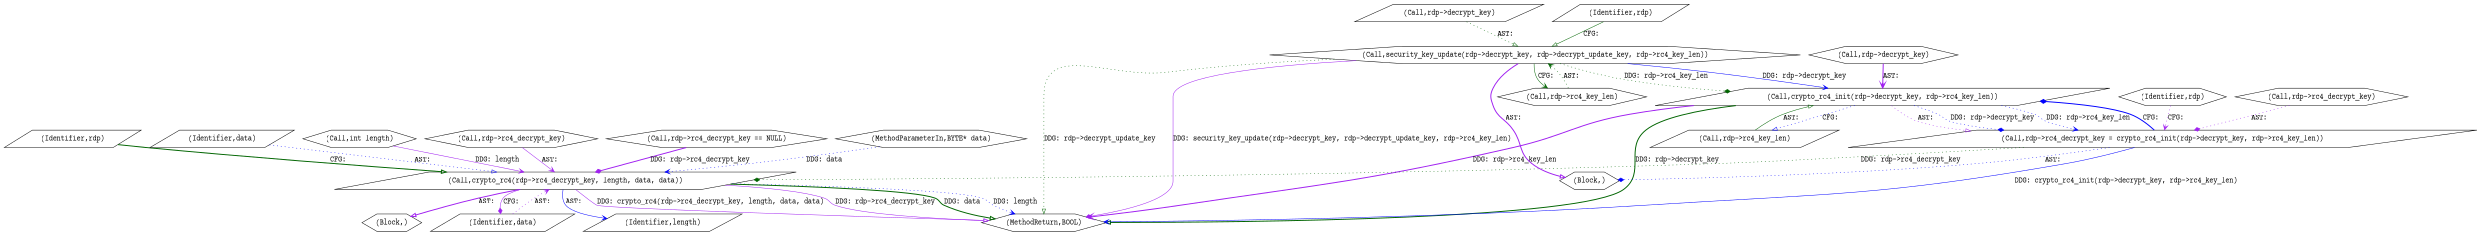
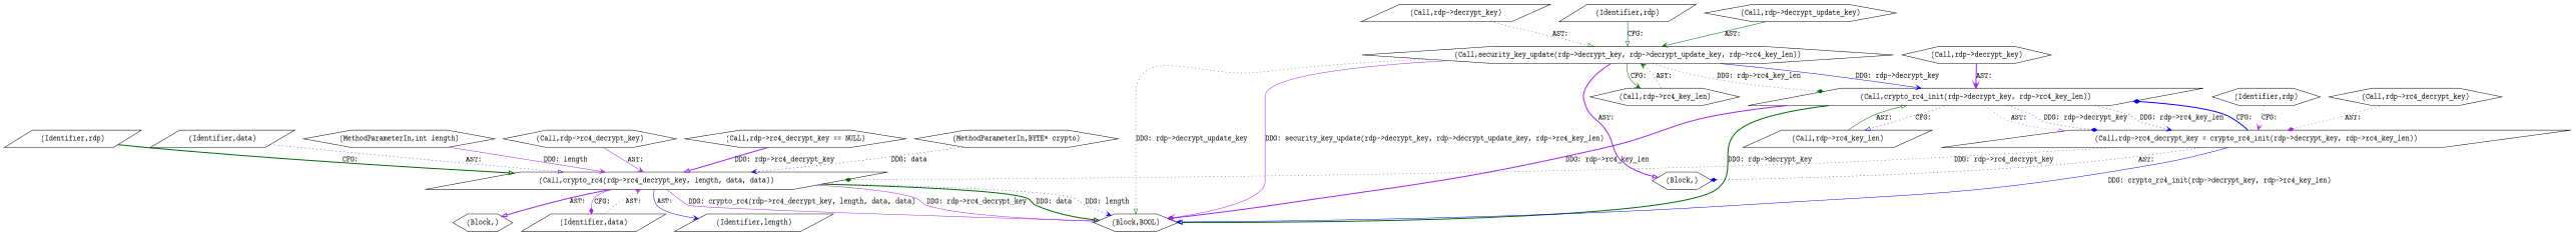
  digraph {
    fontname="Courier Prime"
    node [fontname="Courier Prime" shape=hexagon]
    edge [arrowhead=onormal color=purple fontname="Courier Prime" style=dotted]
    n1 [label="(Call,crypto_rc4_init(rdp->decrypt_key, rdp->rc4_key_len))" shape=parallelogram]
    n2 [label="(Call,rdp->rc4_decrypt_key = crypto_rc4_init(rdp->decrypt_key, rdp->rc4_key_len))" shape=parallelogram]
    n3 [label="(Call,rdp->rc4_key_len)" shape=parallelogram]
-   n4 [label="(MethodReturn,BOOL)"]
+   n4 [label="(Block,BOOL)"]
    n5 [label="(Block,)"]
    n6 [label="(Call,crypto_rc4(rdp->rc4_decrypt_key, length, data, data))" shape=parallelogram]
    n7 [label="(Call,security_key_update(rdp->decrypt_key, rdp->decrypt_update_key, rdp->rc4_key_len))"]
    n8 [label="(Call,rdp->rc4_key_len)"]
    n9 [label="(Block,)"]
    n10 [label="(Identifier,data)" shape=parallelogram]
    n11 [label="(Identifier,length)" shape=parallelogram]
    n12 [label="(Identifier,rdp)" shape=parallelogram]
    n13 [label="(Identifier,data)" shape=parallelogram]
-   n14 [label="(Call,int length)"]
+   n14 [label="(MethodParameterIn,int length)"]
    n15 [label="(Identifier,rdp)"]
    n16 [label="(Call,rdp->decrypt_key)"]
    n17 [label="(Call,rdp->decrypt_key)" shape=parallelogram]
    n18 [label="(Call,rdp->rc4_decrypt_key)"]
    n19 [label="(Call,rdp->rc4_decrypt_key)"]
    n20 [label="(Identifier,rdp)" shape=parallelogram]
+   n21 [label="(Call,rdp->decrypt_update_key)"]
    n22 [label="(Call,rdp->rc4_decrypt_key == NULL)"]
-   n23 [label="(MethodParameterIn,BYTE* data)"]
+   n23 [label="(MethodParameterIn,BYTE* crypto)"]
    n1 -> n2 [label="AST: "]
    n1 -> n2 [arrowhead=diamond color=blue label="DDG: rdp->decrypt_key"]
    n1 -> n2 [arrowhead=vee color=blue label="DDG: rdp->rc4_key_len"]
    n1 -> n3 [color=blue label="CFG: "]
    n1 -> n4 [arrowhead=vee label="DDG: rdp->rc4_key_len" style=bold]
    n1 -> n4 [color=darkgreen label="DDG: rdp->decrypt_key" style=bold]
    n2 -> n1 [arrowhead=diamond color=blue label="CFG: " style=bold]
    n2 -> n4 [arrowhead=vee color=blue label="DDG: crypto_rc4_init(rdp->decrypt_key, rdp->rc4_key_len)" style=solid]
    n2 -> n5 [arrowhead=diamond color=blue label="AST: "]
    n2 -> n6 [arrowhead=diamond color=darkgreen label="DDG: rdp->rc4_decrypt_key"]
    n3 -> n1 [color=darkgreen label="AST: " style=solid]
    n6 -> n4 [arrowhead=vee color=blue label="DDG: length"]
    n6 -> n4 [label="DDG: crypto_rc4(rdp->rc4_decrypt_key, length, data, data)" style=solid]
    n6 -> n4 [label="DDG: rdp->rc4_decrypt_key" style=solid]
    n6 -> n4 [color=darkgreen label="DDG: data" style=bold]
    n6 -> n9 [label="AST: " style=bold]
    n6 -> n10 [arrowhead=diamond label="CFG: " style=solid]
    n6 -> n11 [arrowhead=vee color=blue label="AST: " style=solid]
    n7 -> n1 [arrowhead=vee color=blue label="DDG: rdp->decrypt_key" style=solid]
    n7 -> n1 [arrowhead=diamond color=darkgreen label="DDG: rdp->rc4_key_len"]
    n7 -> n4 [color=darkgreen label="DDG: rdp->decrypt_update_key"]
    n7 -> n4 [arrowhead=diamond label="DDG: security_key_update(rdp->decrypt_key, rdp->decrypt_update_key, rdp->rc4_key_len)" style=solid]
    n7 -> n5 [label="AST: " style=bold]
    n7 -> n8 [arrowhead=vee color=darkgreen label="CFG: " style=solid]
    n8 -> n7 [arrowhead=vee color=darkgreen label="AST: "]
    n10 -> n6 [arrowhead=vee label="AST: "]
    n12 -> n6 [color=darkgreen label="CFG: " style=bold]
    n13 -> n6 [color=blue label="AST: "]
    n14 -> n6 [arrowhead=vee label="DDG: length" style=solid]
    n15 -> n2 [arrowhead=vee label="CFG: "]
    n16 -> n1 [arrowhead=vee label="AST: " style=bold]
    n17 -> n7 [color=darkgreen label="AST: "]
    n18 -> n6 [arrowhead=vee label="AST: " style=solid]
    n19 -> n2 [arrowhead=diamond label="AST: "]
    n20 -> n7 [color=darkgreen label="CFG: " style=solid]
-   n22 -> n6 [arrowhead=diamond label="DDG: rdp->rc4_decrypt_key" style=bold]
+   n21 -> n7 [arrowhead=vee color=darkgreen label="AST: " style=solid]
+   n22 -> n6 [label="DDG: rdp->rc4_decrypt_key" style=bold]
    n23 -> n6 [arrowhead=vee color=blue label="DDG: data"]
  }
